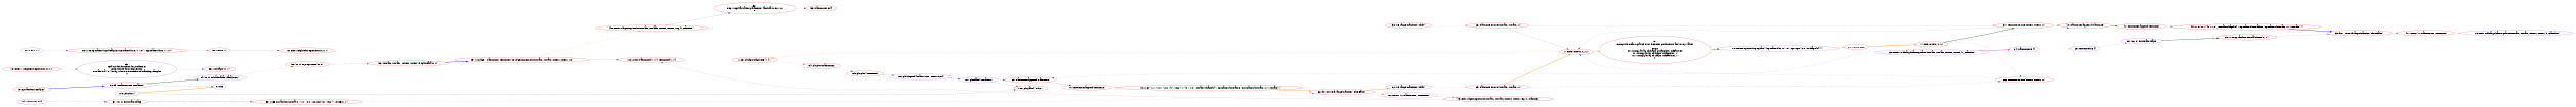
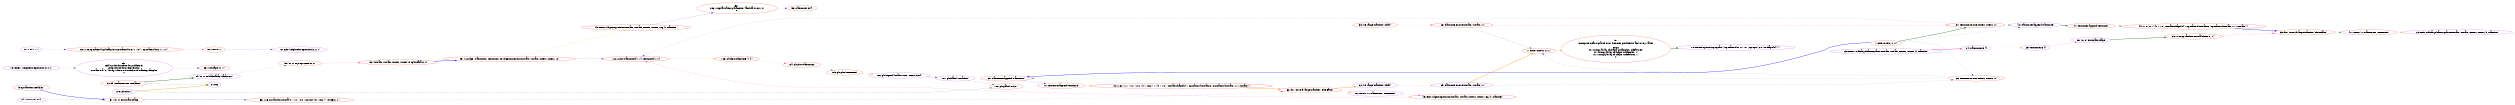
  strict digraph {
    rankdir=LR
    node [color=red]
    edge [color=blue style=dashed]
    n1 [label="5: np.random.seed(337)"]
    n2 [label="92: if: (__name__ == '__main__')"]
    n3 [color=purple label="94: (X, Y) = load_data2('data2.csv')"]
    n4 [color=purple label="0: stop"]
    n5 [label="95: (X, Y) = preprocess(X, Y)"]
    n6 [label="96: (X_train, Y_train, X_test, Y_test) = split_data(X, Y)"]
    n7 [label="7: enter: mse(X, Y, W)"]
    n8 [label="15: '\n\tCompute mean squared error between predictions and true y values\n\n\tArgs:\n\tX - numpy array of shape (n_samples, n_features)\n\tY - numpy array of shape (n_samples, 1)\n\tW - numpy array of shape (n_features, 1)\n\t'"]
    n9 [color=purple label="18: mse = np.sum(np.square(((np.matmul(X, W) - Y) / np.sqrt((2.0 * X.shape[0])))))"]
-   n10 [label="21: return mse"]
    n11 [label="7: exit: mse(X, Y, W)"]
    n12 [label="36: train_mse = mse(X_train, Y_train, W)"]
    n13 [label="37: test_mse = mse(X_test, Y_test, W)"]
-   n14 [label="40: train_mses.append(train_mse)"]
+   n14 [color=purple label="40: train_mses.append(train_mse)"]
    n15 [label="41: test_mses.append(test_mse)"]
    n16 [label="44: W = (W - (((lr * 1.0) / X_train.shape[0]) * np.matmul(X_train.T, (np.matmul(X_train, W) - Y_train))))"]
    n17 [label="33: for: (True if range(max_iter) else False)"]
    n18 [color=purple label="65: train_mse = mse(X_train, Y_train, W)"]
    n19 [label="66: test_mse = mse(X_test, Y_test, W)"]
    n20 [label="69: train_mses.append(train_mse)"]
    n21 [label="70: test_mses.append(test_mse)"]
    n22 [label="73: W = ((W * (1.0 - ((2.0 * lr) * reg))) - (((lr * 1.0) / X_train.shape[0]) * np.matmul(X_train.T, (np.matmul(X_train, W) - Y_train))))"]
    n23 [label="62: for: (True if range(max_iter) else False)"]
    n24 [color=purple label="23: enter: ordinary_least_squares(X_train, Y_train, X_test, Y_test, lr, max_iter)"]
    n25 [color=purple label="24: train_mses = []"]
    n26 [color=purple label="25: test_mses = []"]
    n27 [color=purple label="28: (m, n) = X_train.shape"]
    n28 [label="29: W = np.random.normal(size=(n, 1))"]
    n29 [color=purple label="23: exit: ordinary_least_squares(X_train, Y_train, X_test, Y_test, lr, max_iter)"]
    n30 [label="47: return (W, train_mses, test_mses)"]
    n31 [label="33: i = range(max_iter).shift()"]
    n32 [label="49: enter: ridge_regression(X_train, Y_train, X_test, Y_test, reg, lr, max_iter)"]
    n33 [label="52: '\n\treg - regularization parameter (lambda in Q2.1 c)\n\t'"]
    n34 [label="53: train_mses = []"]
    n35 [color=purple label="54: test_mses = []"]
    n36 [label="57: (m, n) = X_train.shape"]
    n37 [label="99: (W_ridge, train_mses, test_mses) = ridge_regression(X_train, Y_train, X_test, Y_test, 10)"]
    n38 [label="100: print(train_mses[(- 1)], test_mses[(- 1)])"]
    n39 [label="103: plt.figure(figsize=(4, 4))"]
    n40 [label="104: plt.plot(train_mses)"]
    n41 [label="105: plt.plot(test_mses)"]
    n42 [label="49: exit: ridge_regression(X_train, Y_train, X_test, Y_test, reg, lr, max_iter)"]
    n43 [color=purple label="76: return (W, train_mses, test_mses)"]
    n44 [label="58: W = np.random.normal(0, (1.0 / (2.0 * np.sqrt((m * reg)))), size=(n, 1))"]
    n45 [color=purple label="62: i = range(max_iter).shift()"]
-   n46 [label="78: enter: weighted_regression(X, Y, r)"]
+   n46 [color=purple label="78: enter: weighted_regression(X, Y, r)"]
    n47 [color=purple label="83: '\n\tFill up this function for problem 3.\n\tUse closed form expression.\n\tr_train is a (n,) array, where n is number of training samples\n\t'"]
    n48 [label="86: r.reshape((n, 1))"]
    n49 [color=purple label="87: r = (r * r)"]
    n50 [label="88: W = np.matmul(np.linalg.inv(np.matmul(X.T, (r * X))), np.matmul(X.T, (r * Y)))"]
-   n51 [label="78: exit: weighted_regression(X, Y, r)"]
+   n51 [color=purple label="78: exit: weighted_regression(X, Y, r)"]
    n52 [label="90: return W"]
    n53 [color=purple label="106: plt.legend(['Train MSE', 'Test MSE'])"]
    n54 [color=purple label="107: plt.xlabel('Iteration')"]
    n55 [label="108: plt.ylabel('MSE')"]
    n56 [color=purple label="109: plt.show()"]
-   n1 -> n2 [style=bold]
+   n1 -> n36 [style=bold]
    n2 -> n3 [color=darkgreen style=bold]
    n2 -> n4 [color=darkgreen]
    n3 -> n5 [color=darkgreen style=dotted]
    n5 -> n6 [color=deeppink]
    n6 -> n37 [style=bold]
    n7 -> n8 [color=darkorange]
    n8 -> n9 [color=darkgreen style=bold]
-   n9 -> n10 [color=darkorange]
-   n10 -> n11 [color=darkorange style=bold]
    n11 -> n13 [color=darkgreen style=bold]
    n11 -> n14 [style=dotted]
    n11 -> n19 [style=dotted]
-   n11 -> n20 [style=dotted]
+   n11 -> n20 [style=bold]
    n12 -> n7 [color=darkgreen]
    n12 -> n13 [color=deeppink weight=100]
-   n13 -> n7 [style=dotted]
+   n13 -> n38 [style=dotted]
    n13 -> n14 [color=darkgreen style=dotted weight=100]
    n14 -> n15 [color=darkgreen style=bold]
    n15 -> n16 [color=darkgreen style=dotted]
    n16 -> n17 [style=bold]
    n17 -> n30 [color=darkgreen]
    n18 -> n7 [color=darkorange style=bold]
    n18 -> n19 [style=dotted weight=100]
    n19 -> n7 [style=dotted]
-   n54 -> n20 [color=darkgreen style=dotted weight=100]
+   n19 -> n20 [color=darkgreen style=dotted weight=100]
    n20 -> n21
    n21 -> n22 [color=darkorange]
    n22 -> n23 [color=darkorange style=bold]
    n23 -> n43 [color=darkorange]
    n23 -> n45 [color=darkorange style=bold]
    n24 -> n25 [color=deeppink style=bold]
    n25 -> n26 [color=darkorange style=dotted]
    n26 -> n27 [color=deeppink]
    n27 -> n28 [color=darkgreen style=bold]
    n28 -> n17 [color=deeppink]
    n30 -> n29 [color=darkorange]
    n31 -> n12 [color=deeppink style=dotted]
    n32 -> n33
    n33 -> n34 [style=dotted]
    n35 -> n36 [style=dotted]
    n36 -> n44
    n37 -> n32 [color=darkorange]
    n37 -> n38 [weight=100]
-   n7 -> n39 [color=darkorange]
+   n38 -> n39 [color=darkorange]
    n39 -> n40 [color=deeppink style=dotted]
    n40 -> n41 [color=darkgreen style=dotted]
-   n41 -> n53 [color=darkgreen]
+   n41 -> n53 [color=darkorange]
    n42 -> n38 [color=deeppink]
    n43 -> n42 [color=deeppink style=dotted]
    n44 -> n23 [color=deeppink style=dotted]
    n45 -> n18 [color=darkorange]
    n46 -> n47 [color=darkgreen style=dotted]
    n47 -> n48 [style=dotted]
    n49 -> n50 [style=dotted]
    n50 -> n52 [color=deeppink]
    n52 -> n51
    n53 -> n54
    n54 -> n55 [color=darkgreen]
    n56 -> n4 [color=darkorange style=bold]
    n56 -> n55 [color=darkgreen]
  }
